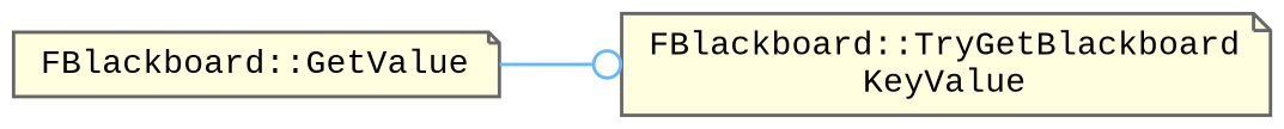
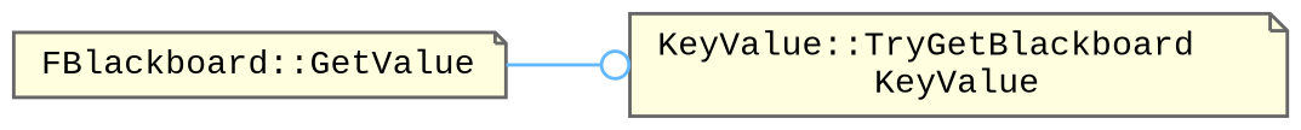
  digraph {
    rankdir=LR
    fontname="Liberation Mono"
    node [fillcolor=lightyellow fontname="Liberation Mono" fontsize=10 shape=note style=filled]
    n1 [color=gray40 fontcolor=black height=0.2 label="FBlackboard::GetValue" width=0.4]
-   n2 [color=grey40 height=0.2 label="FBlackboard::TryGetBlackboard\lKeyValue" width=0.4]
+   n2 [color=grey40 height=0.2 label="KeyValue::TryGetBlackboard\lKeyValue" width=0.4]
    n1 -> n2 [color=steelblue1 fontname="Liberation Mono" fontsize=10 labelfontname=Helvetica labelfontsize=10 style=solid arrowhead=odot]
  }
